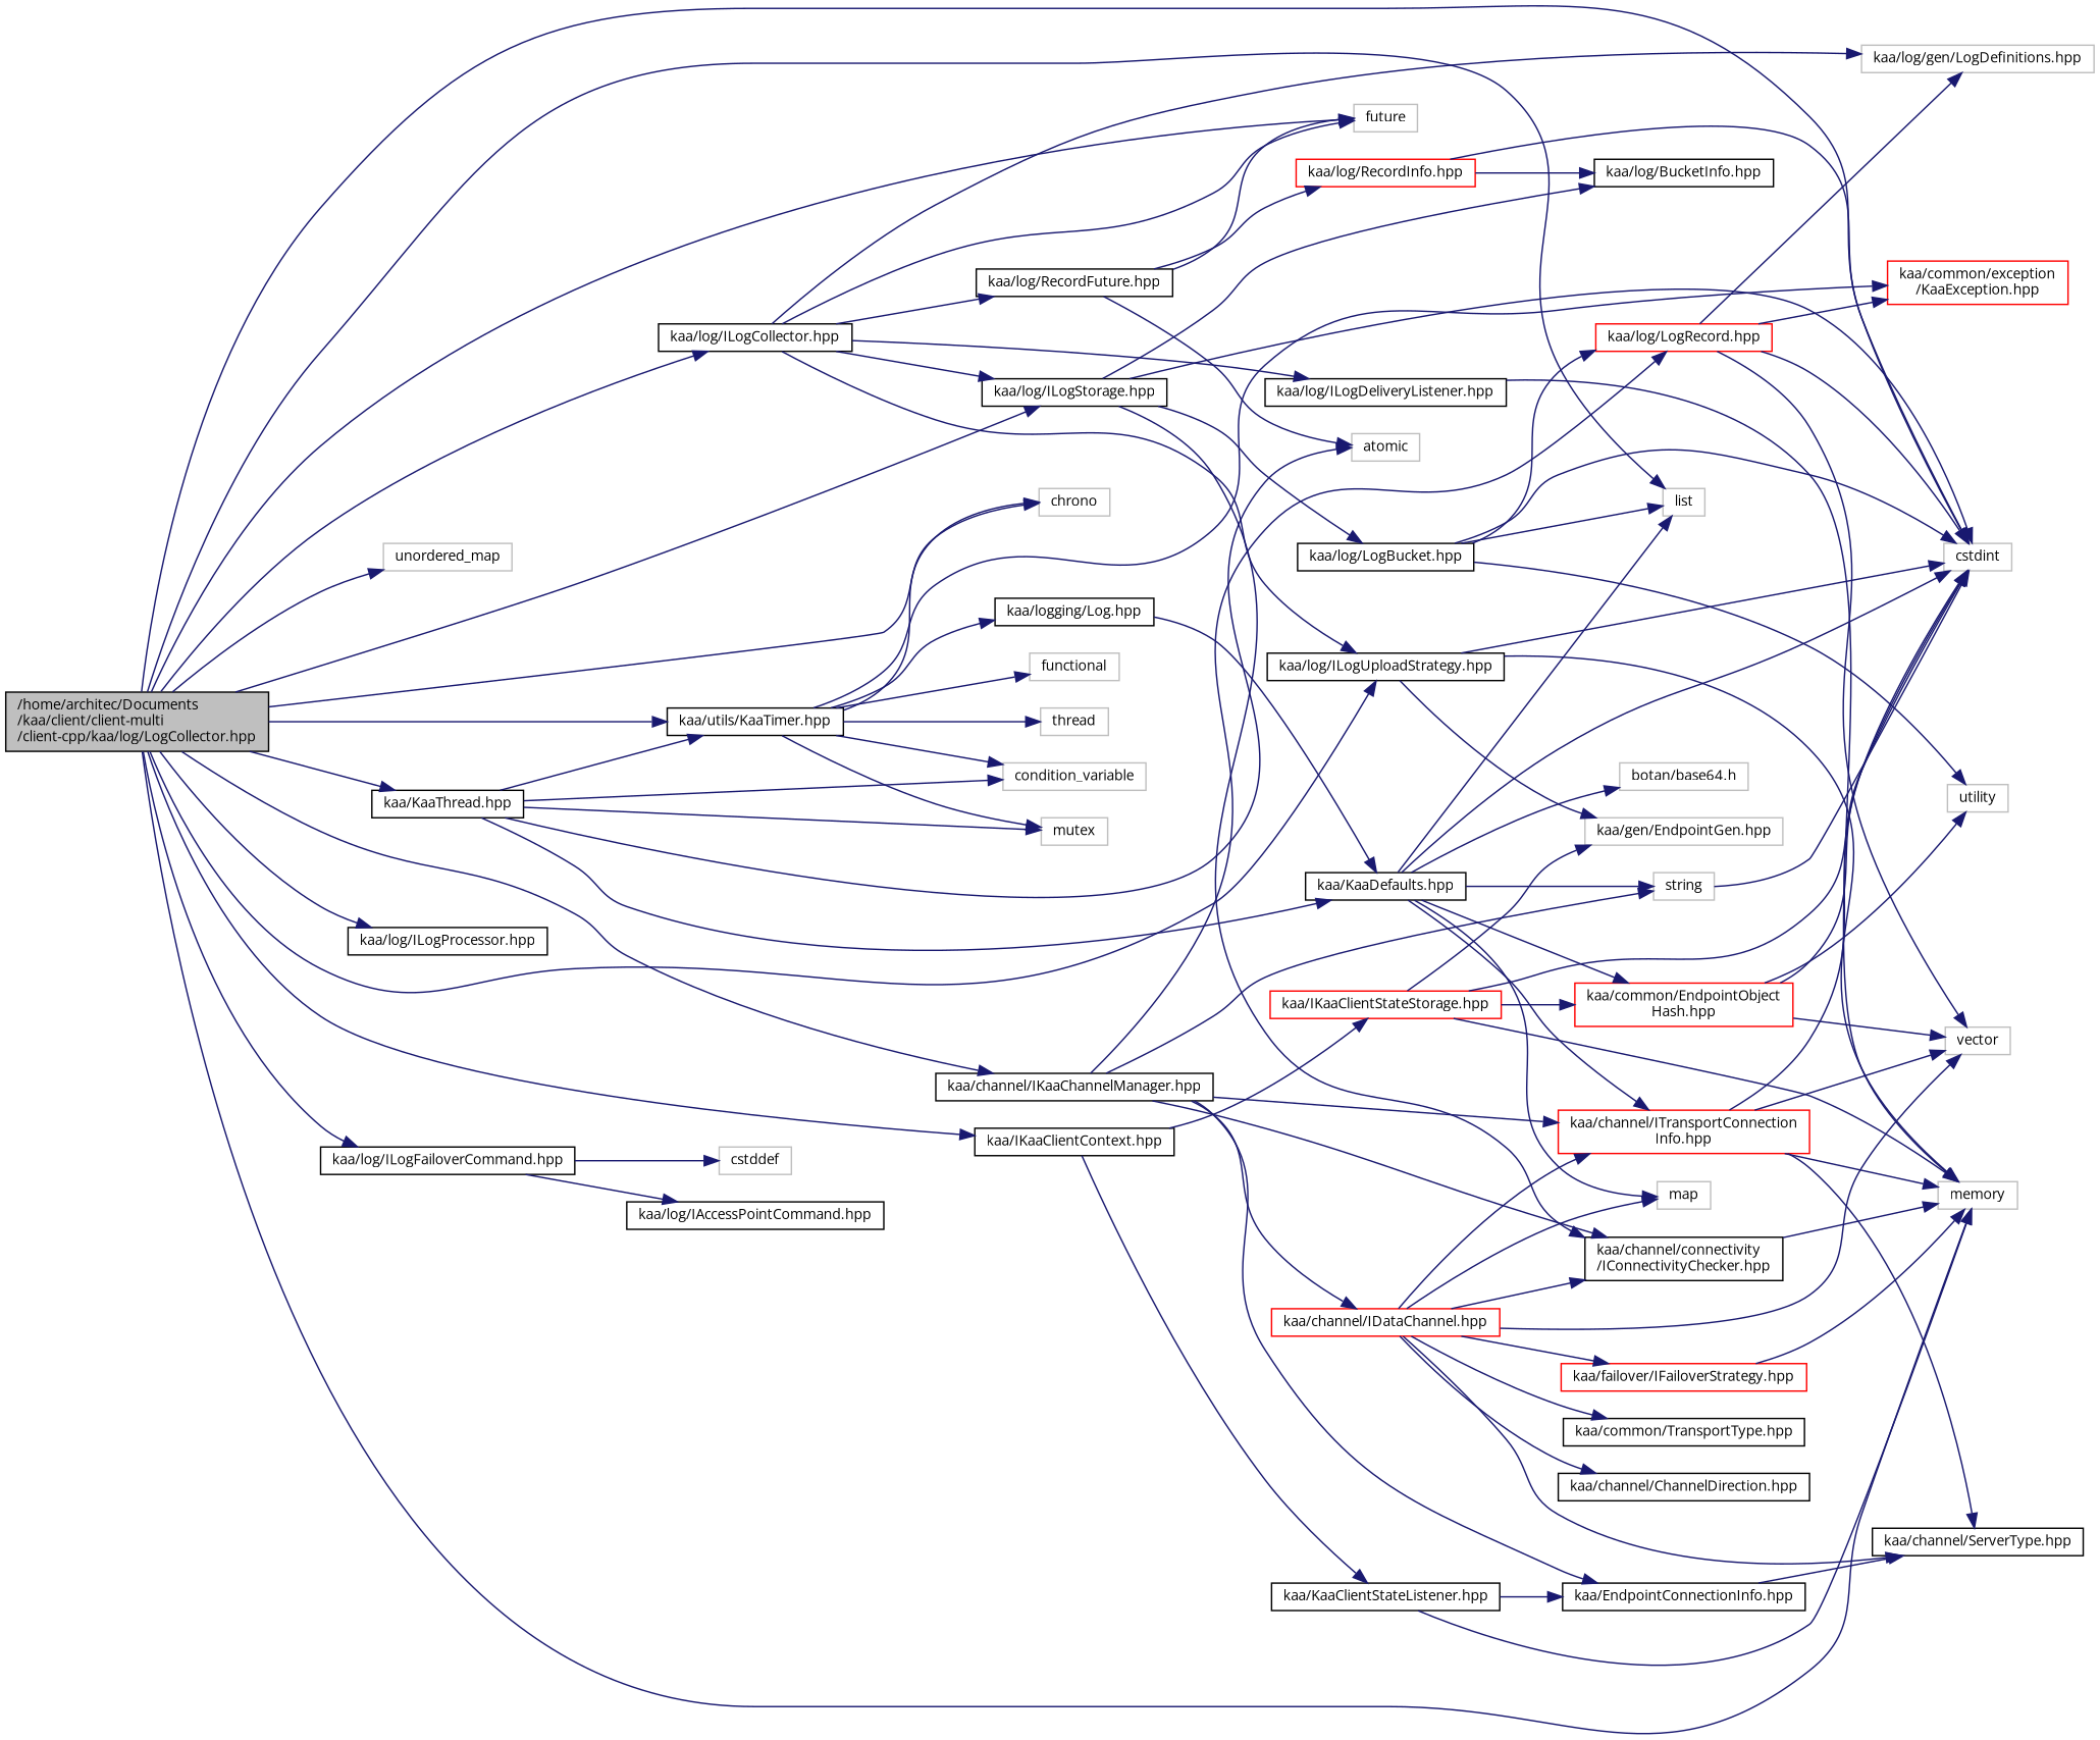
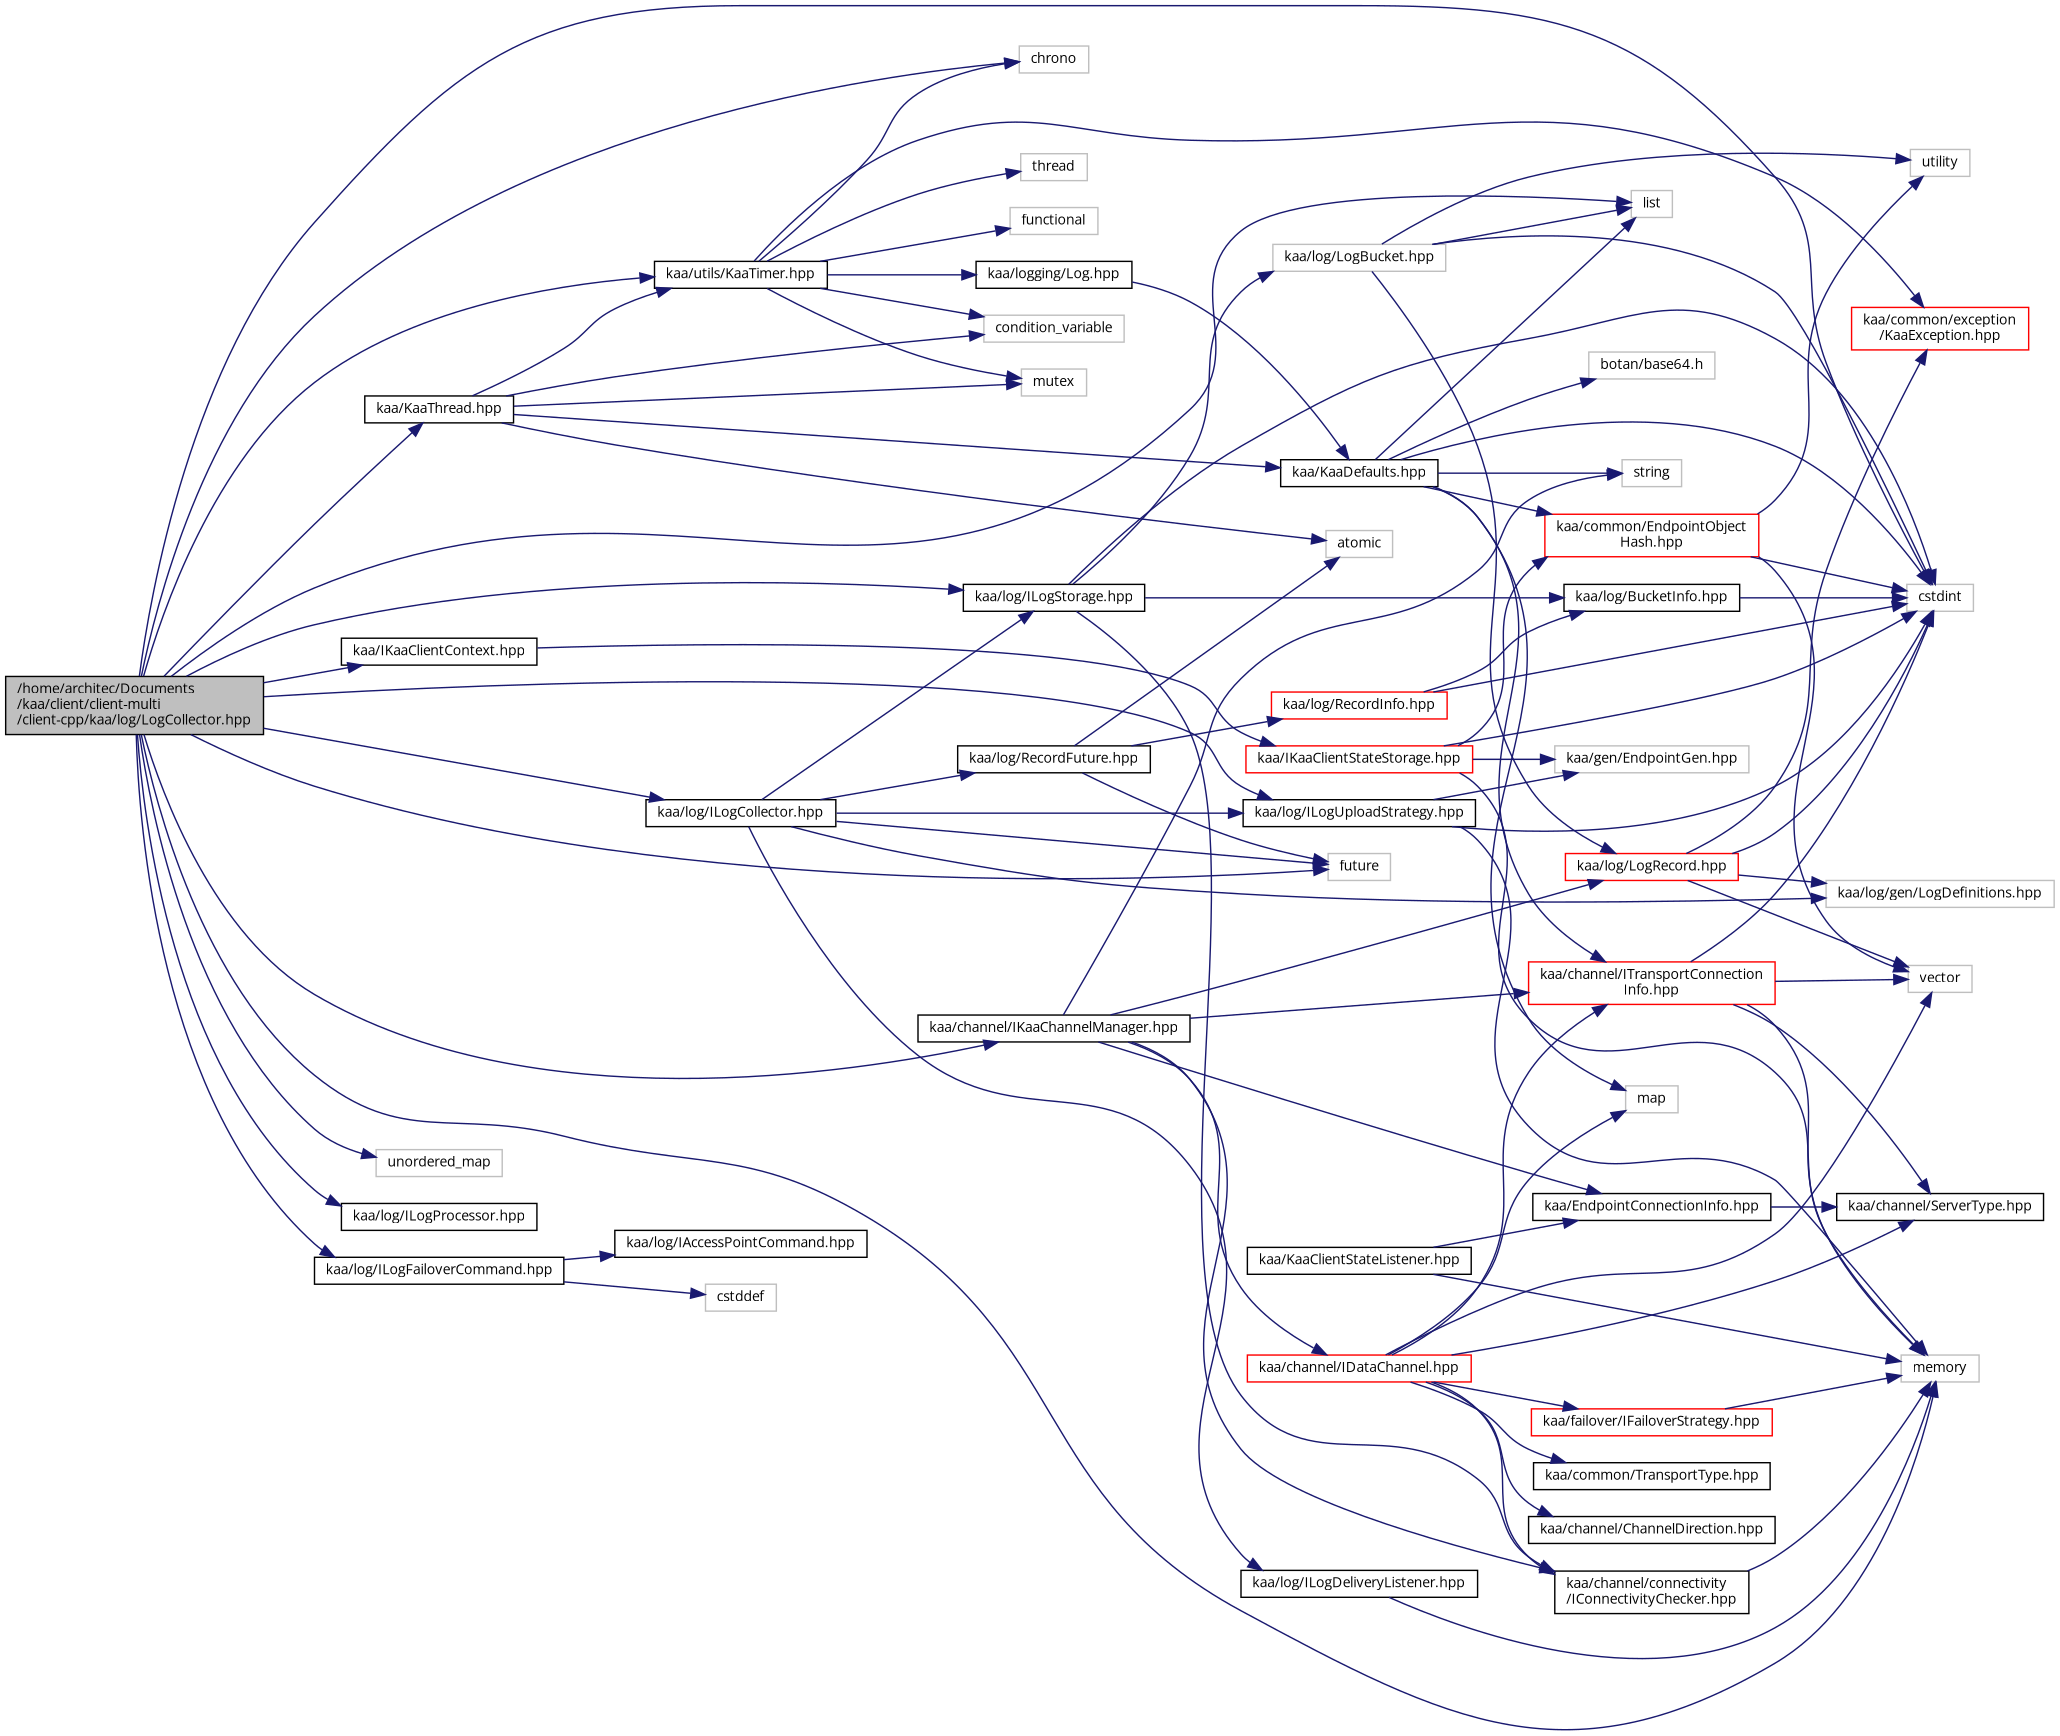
  digraph {
    fontname="Open Sans"
    rankdir=LR
    node [color=black fontname="Open Sans" fontsize=10 shape=record]
    edge [color=midnightblue fontname="Open Sans" fontsize=10 labelfontname=FreeSans labelfontsize=10 style=solid]
    n1 [fillcolor=grey75 fontcolor=black height=0.2 label="/home/architec/Documents\l/kaa/client/client-multi\l/client-cpp/kaa/log/LogCollector.hpp" style=filled width=0.4]
    n2 [color=grey75 height=0.2 label=chrono width=0.4]
    n3 [color=grey75 height=0.2 label=memory width=0.4]
    n4 [color=grey75 height=0.2 label=future width=0.4]
    n5 [color=grey75 height=0.2 label=list width=0.4]
    n6 [color=grey75 height=0.2 label=unordered_map width=0.4]
    n7 [color=grey75 height=0.2 label=cstdint width=0.4]
    n8 [height=0.2 label="kaa/KaaThread.hpp" width=0.4]
    n9 [height=0.2 label="kaa/log/ILogStorage.hpp" width=0.4]
    n10 [height=0.2 label="kaa/log/ILogCollector.hpp" width=0.4]
    n11 [height=0.2 label="kaa/log/ILogUploadStrategy.hpp" width=0.4]
    n12 [height=0.2 label="kaa/log/ILogProcessor.hpp" width=0.4]
    n13 [height=0.2 label="kaa/channel/IKaaChannelManager.hpp" width=0.4]
    n14 [height=0.2 label="kaa/log/ILogFailoverCommand.hpp" width=0.4]
    n15 [height=0.2 label="kaa/utils/KaaTimer.hpp" width=0.4]
    n16 [height=0.2 label="kaa/IKaaClientContext.hpp" width=0.4]
    n17 [height=0.2 label="kaa/KaaDefaults.hpp" width=0.4]
    n18 [color=grey75 height=0.2 label=mutex width=0.4]
    n19 [color=grey75 height=0.2 label=atomic width=0.4]
    n20 [color=grey75 height=0.2 label=condition_variable width=0.4]
    n21 [height=0.2 label="kaa/log/BucketInfo.hpp" width=0.4]
-   n22 [height=0.2 label="kaa/log/LogBucket.hpp" width=0.4]
+   n22 [color=grey75 height=0.2 label="kaa/log/LogBucket.hpp" width=0.4]
    n23 [height=0.2 label="kaa/channel/connectivity\l/IConnectivityChecker.hpp" width=0.4]
    n24 [color=grey75 height=0.2 label="kaa/log/gen/LogDefinitions.hpp" width=0.4]
    n25 [height=0.2 label="kaa/log/ILogDeliveryListener.hpp" width=0.4]
    n26 [height=0.2 label="kaa/log/RecordFuture.hpp" width=0.4]
    n27 [color=grey75 height=0.2 label="kaa/gen/EndpointGen.hpp" width=0.4]
    n28 [color=grey75 height=0.2 label=string width=0.4]
    n29 [color=red height=0.2 label="kaa/channel/ITransportConnection\lInfo.hpp" width=0.4]
    n30 [color=red height=0.2 label="kaa/log/LogRecord.hpp" width=0.4]
    n31 [color=red height=0.2 label="kaa/channel/IDataChannel.hpp" width=0.4]
    n32 [height=0.2 label="kaa/EndpointConnectionInfo.hpp" width=0.4]
    n33 [color=grey75 height=0.2 label=cstddef width=0.4]
    n34 [height=0.2 label="kaa/log/IAccessPointCommand.hpp" width=0.4]
    n35 [color=red height=0.2 label="kaa/common/exception\l/KaaException.hpp" width=0.4]
    n36 [color=grey75 height=0.2 label=thread width=0.4]
    n37 [color=grey75 height=0.2 label=functional width=0.4]
    n38 [height=0.2 label="kaa/logging/Log.hpp" width=0.4]
    n39 [color=red height=0.2 label="kaa/IKaaClientStateStorage.hpp" width=0.4]
    n40 [height=0.2 label="kaa/KaaClientStateListener.hpp" width=0.4]
    n41 [color=grey75 height=0.2 label=map width=0.4]
    n42 [color=grey75 height=0.2 label="botan/base64.h" width=0.4]
    n43 [color=red height=0.2 label="kaa/common/EndpointObject\lHash.hpp" width=0.4]
    n44 [color=grey75 height=0.2 label=utility width=0.4]
    n45 [color=grey75 height=0.2 label=vector width=0.4]
    n46 [height=0.2 label="kaa/channel/ServerType.hpp" width=0.4]
    n47 [color=red height=0.2 label="kaa/log/RecordInfo.hpp" width=0.4]
    n48 [color=red height=0.2 label="kaa/failover/IFailoverStrategy.hpp" width=0.4]
    n49 [height=0.2 label="kaa/common/TransportType.hpp" width=0.4]
    n50 [height=0.2 label="kaa/channel/ChannelDirection.hpp" width=0.4]
    n1 -> n2
    n1 -> n3
    n1 -> n4
    n1 -> n5
    n1 -> n6
    n1 -> n7
    n1 -> n8
    n1 -> n9
    n1 -> n10
    n1 -> n11
    n1 -> n12
    n1 -> n13
    n1 -> n14
    n1 -> n15
    n1 -> n16
    n8 -> n15
    n8 -> n17
    n8 -> n18
    n8 -> n19
    n8 -> n20
    n9 -> n7
    n9 -> n21
    n9 -> n22
    n9 -> n23
    n10 -> n4
    n10 -> n9
    n10 -> n11
    n10 -> n24
    n10 -> n25
    n10 -> n26
    n11 -> n3
    n11 -> n7
    n11 -> n27
    n13 -> n23
    n13 -> n28
    n13 -> n29
    n13 -> n30
    n13 -> n31
    n13 -> n32
    n14 -> n33
    n14 -> n34
    n15 -> n2
    n15 -> n18
    n15 -> n20
    n15 -> n35
    n15 -> n36
    n15 -> n37
    n15 -> n38
    n16 -> n39
-   n16 -> n40
    n17 -> n5
    n17 -> n7
    n17 -> n28
    n17 -> n29
    n17 -> n41
    n17 -> n42
    n17 -> n43
-   n28 -> n7
+   n21 -> n7
    n22 -> n5
    n22 -> n7
    n22 -> n30
    n22 -> n44
    n23 -> n3
    n25 -> n3
    n26 -> n4
    n26 -> n19
    n26 -> n47
    n29 -> n3
    n29 -> n7
    n29 -> n45
    n29 -> n46
    n30 -> n7
    n30 -> n24
    n30 -> n35
    n30 -> n45
    n31 -> n23
    n31 -> n29
    n31 -> n41
    n31 -> n45
    n31 -> n46
    n31 -> n48
    n31 -> n49
    n31 -> n50
    n32 -> n46
    n38 -> n17
    n39 -> n3
    n39 -> n7
    n39 -> n27
    n39 -> n43
    n40 -> n3
    n40 -> n32
    n43 -> n7
    n43 -> n44
    n43 -> n45
    n47 -> n7
    n47 -> n21
    n48 -> n3
  }
